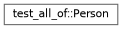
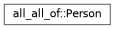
  digraph {
    rankdir=LR
    fontname="DejaVu Sans"
-   n1 [color=grey40 fillcolor=white fontname="DejaVu Sans" fontsize=10 height=0.2 label="test_all_of::Person" shape=box style=filled width=0.4]
+   n1 [color=grey40 fillcolor=white fontname="DejaVu Sans" fontsize=10 height=0.2 label="all_all_of::Person" shape=box style=filled width=0.4]
  }
